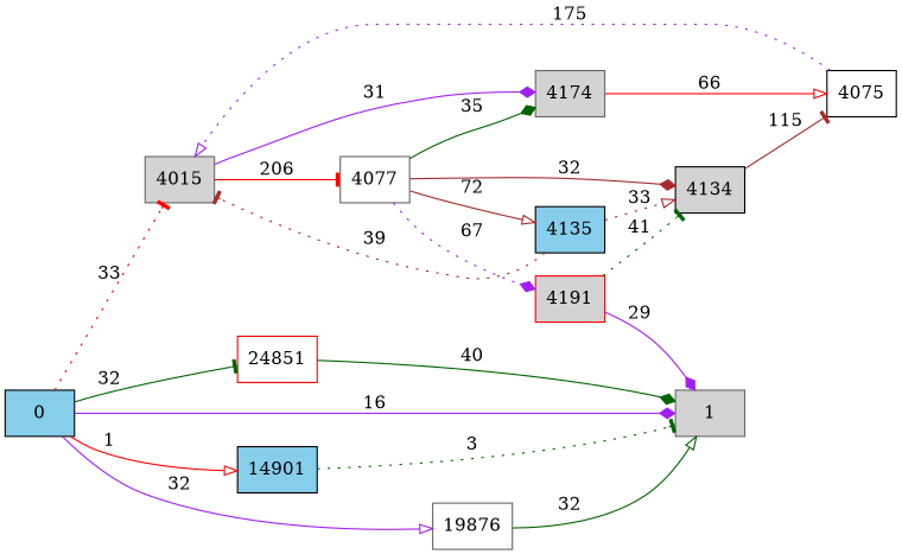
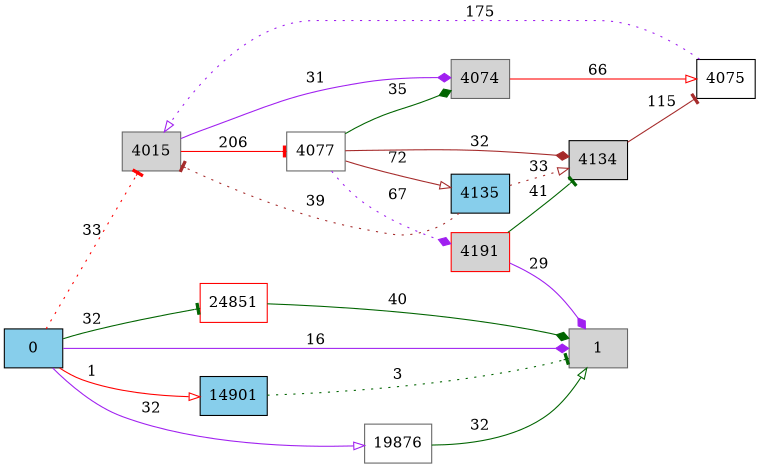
  digraph {
    rankdir=LR
    node [color=gray40 fillcolor=lightgrey shape=rectangle style=filled]
    edge [arrowhead=diamond color=purple style=solid]
    4015
-   4074 [label=4174]
+   4074
    4077 [fillcolor=white]
    4075 [color=black fillcolor=white]
    4135 [color=black fillcolor=skyblue]
    4191 [color=red]
    4134 [color=black]
    1
    14901 [color=black fillcolor=skyblue]
    19876 [fillcolor=white]
    24851 [color=red fillcolor=white]
    0 [color=black fillcolor=skyblue]
    4015 -> 4074 [label=31]
    4015 -> 4077 [arrowhead=tee color=red label=206]
    4074 -> 4075 [arrowhead=onormal color=red label=66]
    4077 -> 4074 [color=darkgreen label=35]
    4077 -> 4135 [arrowhead=onormal color=brown label=72]
    4077 -> 4191 [label=67 style=dotted]
    4077 -> 4134 [color=brown label=32]
    4075 -> 4015 [arrowhead=onormal label=175 style=dotted]
    4135 -> 4015 [arrowhead=tee color=brown label=39 style=dotted]
    4135 -> 4134 [arrowhead=onormal color=brown label=33 style=dotted]
-   4191 -> 4134 [arrowhead=tee color=darkgreen label=41 style=dotted]
+   4191 -> 4134 [arrowhead=tee color=darkgreen label=41]
    4191 -> 1 [label=29]
    4134 -> 4075 [arrowhead=tee color=brown label=115]
    14901 -> 1 [arrowhead=tee color=darkgreen label=3 style=dotted]
    19876 -> 1 [arrowhead=onormal color=darkgreen label=32]
    24851 -> 1 [color=darkgreen label=40]
    0 -> 4015 [arrowhead=tee color=red label=33 style=dotted]
    0 -> 1 [label=16]
    0 -> 14901 [arrowhead=onormal color=red label=1]
    0 -> 19876 [arrowhead=onormal label=32]
    0 -> 24851 [arrowhead=tee color=darkgreen label=32]
  }
